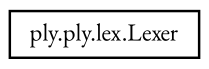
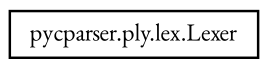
  digraph {
    rankdir=TB
    fontname="EB Garamond"
-   n1 [color=black fillcolor=white fontname="EB Garamond" fontsize=10 height=0.2 label="ply.ply.lex.Lexer" shape=record style=filled width=0.4]
+   n1 [color=black fillcolor=white fontname="EB Garamond" fontsize=10 height=0.2 label="pycparser.ply.lex.Lexer" shape=record style=filled width=0.4]
  }
